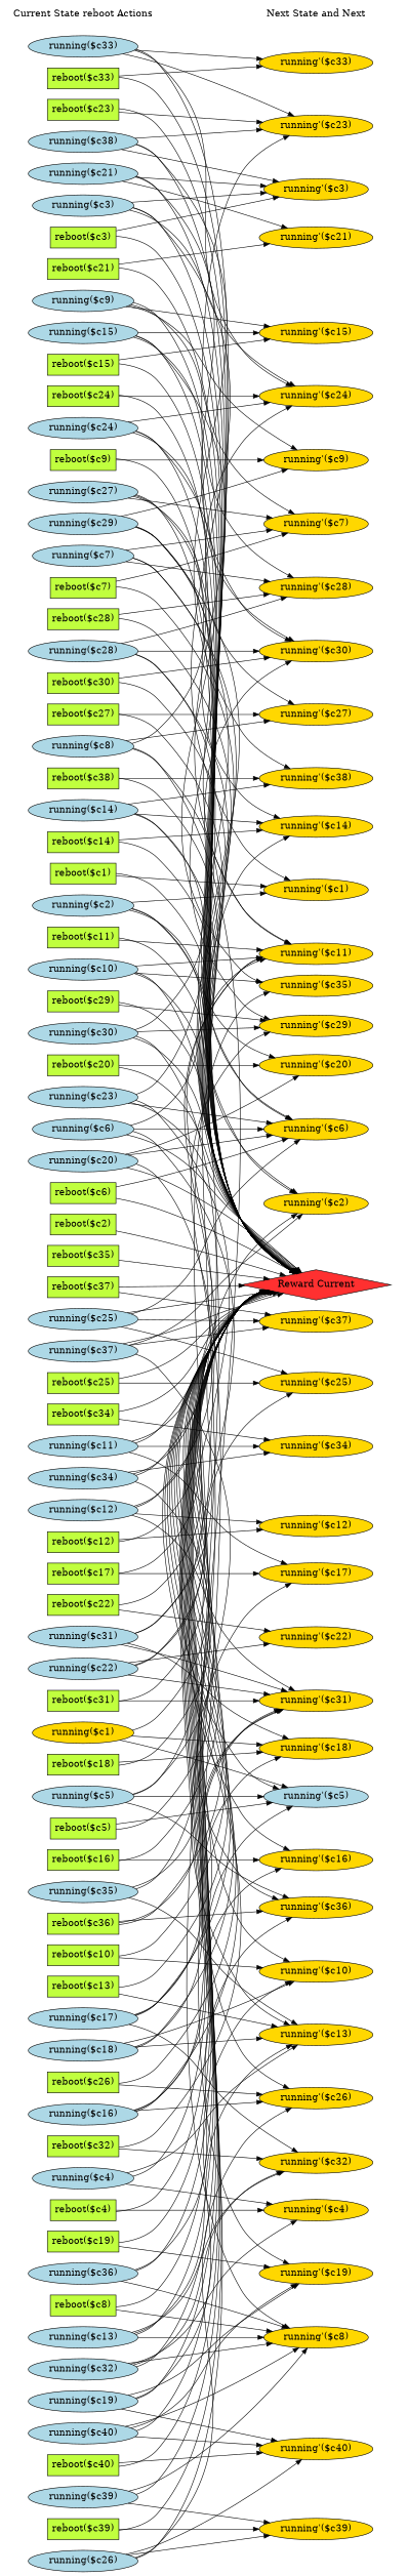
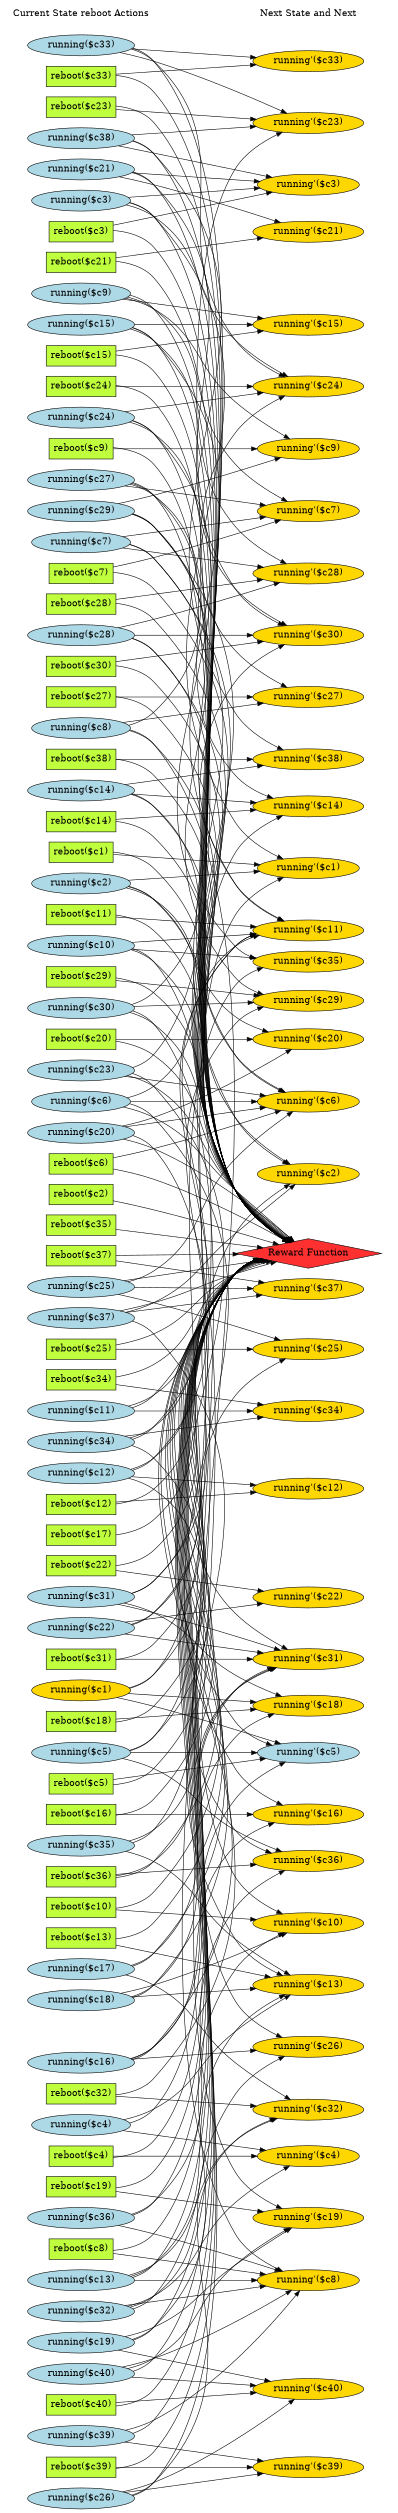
  digraph {
    fontname=Helvetica
    fontsize=16
    rankdir=LR
    ranksep=2.00
    node [color=black fillcolor=olivedrab1 fontsize=16 shape=ellipse style=filled]
    edge [color=black style=solid]
    "reboot($c9)" [height=0.5 shape=box width=1.2778]
    "running($c35)" [fillcolor=lightblue height=0.51069 width=2.1606]
    "running($c19)" [fillcolor=lightblue height=0.51069 width=2.1606]
    "running($c1)" [fillcolor=gold1 height=0.51069 width=1.9838]
    "reboot($c1)" [height=0.5 shape=box width=1.2778]
    "running($c2)" [fillcolor=lightblue height=0.51069 width=1.9838]
    "reboot($c21)" [height=0.5 shape=box width=1.3889]
    "reboot($c33)" [height=0.5 shape=box width=1.3889]
    "running($c34)" [fillcolor=lightblue height=0.51069 width=2.1606]
    "running($c22)" [fillcolor=lightblue height=0.51069 width=2.1606]
    "reboot($c17)" [height=0.5 shape=box width=1.3889]
    "running($c10)" [fillcolor=lightblue height=0.51069 width=2.1606]
    "reboot($c29)" [height=0.5 shape=box width=1.3889]
    "reboot($c8)" [height=0.5 shape=box width=1.2778]
    "running($c18)" [fillcolor=lightblue height=0.51069 width=2.1606]
    "running($c9)" [fillcolor=lightblue height=0.51069 width=1.9838]
    "reboot($c20)" [height=0.5 shape=box width=1.3889]
    "reboot($c32)" [height=0.5 shape=box width=1.3889]
    "reboot($c16)" [height=0.5 shape=box width=1.3889]
    "running($c33)" [fillcolor=lightblue height=0.51069 width=2.1606]
    "reboot($c28)" [height=0.5 shape=box width=1.3889]
    "running($c21)" [fillcolor=lightblue height=0.51069 width=2.1606]
    "running($c37)" [fillcolor=lightblue height=0.51069 width=2.1606]
    "running($c25)" [fillcolor=lightblue height=0.51069 width=2.1606]
    "running($c13)" [fillcolor=lightblue height=0.51069 width=2.1606]
    "reboot($c3)" [height=0.5 shape=box width=1.2778]
    n27 [fillcolor=white height=0.5 label="Current State reboot Actions" shape=plaintext style=bold width=2.5139]
    "running($c8)" [fillcolor=lightblue height=0.51069 width=1.9838]
    "reboot($c31)" [height=0.5 shape=box width=1.3889]
    "running($c40)" [fillcolor=lightblue height=0.51069 width=2.1606]
    "reboot($c15)" [height=0.5 shape=box width=1.3889]
    "running($c12)" [fillcolor=lightblue height=0.51069 width=2.1606]
    "reboot($c27)" [height=0.5 shape=box width=1.3889]
    "reboot($c39)" [height=0.5 shape=box width=1.3889]
    "running($c36)" [fillcolor=lightblue height=0.51069 width=2.1606]
    "running($c24)" [fillcolor=lightblue height=0.51069 width=2.1606]
    "reboot($c2)" [height=0.5 shape=box width=1.2778]
    "running($c7)" [fillcolor=lightblue height=0.51069 width=1.9838]
    "reboot($c30)" [height=0.5 shape=box width=1.3889]
    "reboot($c14)" [height=0.5 shape=box width=1.3889]
-   "reboot($c26)" [height=0.5 shape=box width=1.3889]
    "running($c23)" [fillcolor=lightblue height=0.51069 width=2.1606]
    "reboot($c38)" [height=0.5 shape=box width=1.3889]
    "running($c11)" [fillcolor=lightblue height=0.51069 width=2.1606]
    "running($c27)" [fillcolor=lightblue height=0.51069 width=2.1606]
    "running($c15)" [fillcolor=lightblue height=0.51069 width=2.1606]
    "reboot($c5)" [height=0.5 shape=box width=1.2778]
    "running($c39)" [fillcolor=lightblue height=0.51069 width=2.1606]
    "running($c6)" [fillcolor=lightblue height=0.51069 width=1.9838]
    "running($c30)" [fillcolor=lightblue height=0.51069 width=2.1606]
    "reboot($c13)" [height=0.5 shape=box width=1.3889]
    "reboot($c25)" [height=0.5 shape=box width=1.3889]
    "reboot($c37)" [height=0.5 shape=box width=1.3889]
    "running($c38)" [fillcolor=lightblue height=0.51069 width=2.1606]
    "running($c26)" [fillcolor=lightblue height=0.51069 width=2.1606]
    "running($c14)" [fillcolor=lightblue height=0.51069 width=2.1606]
    "reboot($c4)" [height=0.5 shape=box width=1.2778]
    "reboot($c40)" [height=0.5 shape=box width=1.3889]
    "running($c5)" [fillcolor=lightblue height=0.51069 width=1.9838]
    "reboot($c12)" [height=0.5 shape=box width=1.3889]
    "reboot($c24)" [height=0.5 shape=box width=1.3889]
    "reboot($c36)" [height=0.5 shape=box width=1.3889]
    "reboot($c7)" [height=0.5 shape=box width=1.2778]
    "running($c29)" [fillcolor=lightblue height=0.51069 width=2.1606]
    "running($c17)" [fillcolor=lightblue height=0.51069 width=2.1606]
    "running($c4)" [fillcolor=lightblue height=0.51069 width=1.9838]
    "reboot($c11)" [height=0.5 shape=box width=1.3889]
    "reboot($c23)" [height=0.5 shape=box width=1.3889]
    "reboot($c35)" [height=0.5 shape=box width=1.3889]
    "running($c32)" [fillcolor=lightblue height=0.51069 width=2.1606]
    "running($c20)" [fillcolor=lightblue height=0.51069 width=2.1606]
    "reboot($c19)" [height=0.5 shape=box width=1.3889]
    "running($c16)" [fillcolor=lightblue height=0.51069 width=2.1606]
    "reboot($c6)" [height=0.5 shape=box width=1.2778]
    "running($c28)" [fillcolor=lightblue height=0.51069 width=2.1606]
    "reboot($c10)" [height=0.5 shape=box width=1.3889]
    "running($c3)" [fillcolor=lightblue height=0.51069 width=1.9838]
    "reboot($c22)" [height=0.5 shape=box width=1.3889]
    "reboot($c34)" [height=0.5 shape=box width=1.3889]
    "reboot($c18)" [height=0.5 shape=box width=1.3889]
    "running($c31)" [fillcolor=lightblue height=0.51069 width=2.1606]
    "running'($c7)" [fillcolor=gold1 height=0.51069 width=2.0428]
    n83 [fillcolor=white height=0.5 label="Next State and Next" shape=plaintext style=bold width=2.25]
    "running'($c21)" [fillcolor=gold1 height=0.51069 width=2.2195]
    "running'($c33)" [fillcolor=gold1 height=0.51069 width=2.2195]
-   "running'($c17)" [fillcolor=gold1 height=0.51069 width=2.2195]
    "running'($c29)" [fillcolor=gold1 height=0.51069 width=2.2195]
    "running'($c34)" [fillcolor=gold1 height=0.51069 width=2.2195]
    "running'($c6)" [fillcolor=gold1 height=0.51069 width=2.0428]
    "running'($c10)" [fillcolor=gold1 height=0.51069 width=2.2195]
    "running'($c22)" [fillcolor=gold1 height=0.51069 width=2.2195]
    "running'($c18)" [fillcolor=gold1 height=0.51069 width=2.2195]
    "running'($c9)" [fillcolor=gold1 height=0.51069 width=2.0428]
    "running'($c31)" [fillcolor=gold1 height=0.51069 width=2.2195]
    "running'($c1)" [fillcolor=gold1 height=0.51069 width=2.0428]
    "running'($c27)" [fillcolor=gold1 height=0.51069 width=2.2195]
    "running'($c39)" [fillcolor=gold1 height=0.51069 width=2.2195]
    "running'($c15)" [fillcolor=gold1 height=0.51069 width=2.2195]
    "running'($c20)" [fillcolor=gold1 height=0.51069 width=2.2195]
    "running'($c8)" [fillcolor=gold1 height=0.51069 width=2.0428]
    "running'($c32)" [fillcolor=gold1 height=0.51069 width=2.2195]
    "running'($c16)" [fillcolor=gold1 height=0.51069 width=2.2195]
    "running'($c28)" [fillcolor=gold1 height=0.51069 width=2.2195]
    "running'($c3)" [fillcolor=gold1 height=0.51069 width=2.0428]
    "running'($c13)" [fillcolor=gold1 height=0.51069 width=2.2195]
-   "Reward Function" [fillcolor=firebrick1 height=0.72222 shape=diamond width=3.5278 label="Reward Current"]
+   "Reward Function" [fillcolor=firebrick1 height=0.72222 shape=diamond width=3.5278]
    "running'($c25)" [fillcolor=gold1 height=0.51069 width=2.2195]
    "running'($c37)" [fillcolor=gold1 height=0.51069 width=2.2195]
    "running'($c30)" [fillcolor=gold1 height=0.51069 width=2.2195]
    "running'($c2)" [fillcolor=gold1 height=0.51069 width=2.0428]
    "running'($c38)" [fillcolor=gold1 height=0.51069 width=2.2195]
    "running'($c14)" [fillcolor=gold1 height=0.51069 width=2.2195]
    "running'($c26)" [fillcolor=gold1 height=0.51069 width=2.2195]
    "running'($c23)" [fillcolor=gold1 height=0.51069 width=2.2195]
    "running'($c35)" [fillcolor=gold1 height=0.51069 width=2.2195]
    "running'($c5)" [fillcolor=lightblue height=0.51069 width=2.0428]
    "running'($c11)" [fillcolor=gold1 height=0.51069 width=2.2195]
    "running'($c19)" [fillcolor=gold1 height=0.51069 width=2.2195]
    "running'($c4)" [fillcolor=gold1 height=0.51069 width=2.0428]
    "running'($c40)" [fillcolor=gold1 height=0.51069 width=2.2195]
    "running'($c12)" [fillcolor=gold1 height=0.51069 width=2.2195]
    "running'($c24)" [fillcolor=gold1 height=0.51069 width=2.2195]
    "running'($c36)" [fillcolor=gold1 height=0.51069 width=2.2195]
    subgraph sub_1 {
      rank=same
      "reboot($c9)"
      "running($c35)"
      "running($c19)"
      "running($c1)"
      "reboot($c1)"
      "running($c2)"
      "reboot($c21)"
      "reboot($c33)"
      "running($c34)"
      "running($c22)"
      "reboot($c17)"
      "running($c10)"
      "reboot($c29)"
      "reboot($c8)"
      "running($c18)"
      "running($c9)"
      "reboot($c20)"
      "reboot($c32)"
      "reboot($c16)"
      "running($c33)"
      "reboot($c28)"
      "running($c21)"
      "running($c37)"
      "running($c25)"
      "running($c13)"
      "reboot($c3)"
      n27
      "running($c8)"
      "reboot($c31)"
      "running($c40)"
      "reboot($c15)"
      "running($c12)"
      "reboot($c27)"
      "reboot($c39)"
      "running($c36)"
      "running($c24)"
      "reboot($c2)"
      "running($c7)"
      "reboot($c30)"
      "reboot($c14)"
-     "reboot($c26)"
      "running($c23)"
      "reboot($c38)"
      "running($c11)"
      "running($c27)"
      "running($c15)"
      "reboot($c5)"
      "running($c39)"
      "running($c6)"
      "running($c30)"
      "reboot($c13)"
      "reboot($c25)"
      "reboot($c37)"
      "running($c38)"
      "running($c26)"
      "running($c14)"
      "reboot($c4)"
      "reboot($c40)"
      "running($c5)"
      "reboot($c12)"
      "reboot($c24)"
      "reboot($c36)"
      "reboot($c7)"
      "running($c29)"
      "running($c17)"
      "running($c4)"
      "reboot($c11)"
      "reboot($c23)"
      "reboot($c35)"
      "running($c32)"
      "running($c20)"
      "reboot($c19)"
      "running($c16)"
      "reboot($c6)"
      "running($c28)"
      "reboot($c10)"
      "running($c3)"
      "reboot($c22)"
      "reboot($c34)"
      "reboot($c18)"
      "running($c31)"
    }
    subgraph sub_2 {
      rank=same
      "running'($c7)"
      n83
      "running'($c21)"
      "running'($c33)"
-     "running'($c17)"
      "running'($c29)"
      "running'($c34)"
      "running'($c6)"
      "running'($c10)"
      "running'($c22)"
      "running'($c18)"
      "running'($c9)"
      "running'($c31)"
      "running'($c1)"
      "running'($c27)"
      "running'($c39)"
      "running'($c15)"
      "running'($c20)"
      "running'($c8)"
      "running'($c32)"
      "running'($c16)"
      "running'($c28)"
      "running'($c3)"
      "running'($c13)"
      "Reward Function"
      "running'($c25)"
      "running'($c37)"
      "running'($c30)"
      "running'($c2)"
      "running'($c38)"
      "running'($c14)"
      "running'($c26)"
      "running'($c23)"
      "running'($c35)"
      "running'($c5)"
      "running'($c11)"
      "running'($c19)"
      "running'($c4)"
      "running'($c40)"
      "running'($c12)"
      "running'($c24)"
      "running'($c36)"
    }
    "reboot($c9)" -> "running'($c9)"
    "reboot($c9)" -> "Reward Function" [color="" style=""]
    "running($c35)" -> "running'($c31)"
    "running($c35)" -> "running'($c13)"
    "running($c35)" -> "running'($c35)"
    "running($c19)" -> "running'($c10)"
    "running($c19)" -> "Reward Function" [color="" style=""]
    "running($c19)" -> "running'($c19)"
    "running($c19)" -> "running'($c40)"
    "running($c1)" -> "running'($c18)"
+   "running($c1)" -> "running'($c1)"
    "running($c1)" -> "Reward Function" [color="" style=""]
    "running($c1)" -> "running'($c5)"
    "reboot($c1)" -> "running'($c1)"
    "reboot($c1)" -> "Reward Function" [color="" style=""]
    "running($c2)" -> "running'($c1)"
    "running($c2)" -> "running'($c20)"
    "running($c2)" -> "Reward Function" [color="" style=""]
    "running($c2)" -> "running'($c2)"
    "reboot($c21)" -> "running'($c21)"
    "reboot($c21)" -> "Reward Function" [color="" style=""]
    "reboot($c33)" -> "running'($c33)"
    "reboot($c33)" -> "Reward Function" [color="" style=""]
    "running($c34)" -> "running'($c34)"
    "running($c34)" -> "Reward Function" [color="" style=""]
    "running($c34)" -> "running'($c11)"
    "running($c34)" -> "running'($c36)"
    "running($c22)" -> "running'($c22)"
    "running($c22)" -> "running'($c31)"
    "running($c22)" -> "Reward Function" [color="" style=""]
    "running($c22)" -> "running'($c25)"
-   "reboot($c17)" -> "running'($c17)"
    "reboot($c17)" -> "Reward Function" [color="" style=""]
    "running($c10)" -> "running'($c10)"
    "running($c10)" -> "Reward Function" [color="" style=""]
    "running($c10)" -> "running'($c35)"
    "running($c10)" -> "running'($c11)"
    "reboot($c29)" -> "running'($c29)"
    "reboot($c29)" -> "Reward Function" [color="" style=""]
    "reboot($c8)" -> "running'($c8)"
    "reboot($c8)" -> "Reward Function" [color="" style=""]
    "running($c18)" -> "running'($c10)"
    "running($c18)" -> "running'($c18)"
    "running($c18)" -> "running'($c13)"
    "running($c18)" -> "Reward Function" [color="" style=""]
    "running($c9)" -> "running'($c7)"
    "running($c9)" -> "running'($c9)"
    "running($c9)" -> "running'($c15)"
    "running($c9)" -> "Reward Function" [color="" style=""]
    "reboot($c20)" -> "running'($c20)"
    "reboot($c20)" -> "Reward Function" [color="" style=""]
    "reboot($c32)" -> "running'($c32)"
    "reboot($c32)" -> "Reward Function" [color="" style=""]
    "reboot($c16)" -> "running'($c16)"
    "reboot($c16)" -> "Reward Function" [color="" style=""]
    "running($c33)" -> "running'($c33)"
    "running($c33)" -> "Reward Function" [color="" style=""]
    "running($c33)" -> "running'($c23)"
    "running($c33)" -> "running'($c24)"
    "reboot($c28)" -> "running'($c28)"
    "reboot($c28)" -> "Reward Function" [color="" style=""]
    "running($c21)" -> "running'($c21)"
    "running($c21)" -> "running'($c3)"
    "running($c21)" -> "Reward Function" [color="" style=""]
    "running($c21)" -> "running'($c30)"
    "running($c37)" -> "running'($c13)"
    "running($c37)" -> "Reward Function" [color="" style=""]
    "running($c37)" -> "running'($c37)"
    "running($c37)" -> "running'($c2)"
    "running($c25)" -> "running'($c6)"
    "running($c25)" -> "Reward Function" [color="" style=""]
    "running($c25)" -> "running'($c25)"
    "running($c25)" -> "running'($c37)"
    "running($c13)" -> "running'($c8)"
    "running($c13)" -> "running'($c32)"
    "running($c13)" -> "running'($c13)"
    "running($c13)" -> "Reward Function" [color="" style=""]
    "reboot($c3)" -> "running'($c3)"
    "reboot($c3)" -> "Reward Function" [color="" style=""]
    n27 -> n83 [style=invis]
    "running($c8)" -> "running'($c27)"
    "running($c8)" -> "running'($c8)"
    "running($c8)" -> "Reward Function" [color="" style=""]
    "running($c8)" -> "running'($c24)"
    "reboot($c31)" -> "running'($c31)"
    "reboot($c31)" -> "Reward Function" [color="" style=""]
    "running($c40)" -> "running'($c8)"
    "running($c40)" -> "Reward Function" [color="" style=""]
    "running($c40)" -> "running'($c19)"
    "running($c40)" -> "running'($c40)"
    "reboot($c15)" -> "running'($c15)"
    "reboot($c15)" -> "Reward Function" [color="" style=""]
    "running($c12)" -> "running'($c29)"
    "running($c12)" -> "running'($c31)"
    "running($c12)" -> "Reward Function" [color="" style=""]
    "running($c12)" -> "running'($c12)"
    "reboot($c27)" -> "running'($c27)"
    "reboot($c27)" -> "Reward Function" [color="" style=""]
    "reboot($c39)" -> "running'($c39)"
    "reboot($c39)" -> "Reward Function" [color="" style=""]
    "running($c36)" -> "running'($c8)"
    "running($c36)" -> "Reward Function" [color="" style=""]
    "running($c36)" -> "running'($c36)"
    "running($c24)" -> "Reward Function" [color="" style=""]
    "running($c24)" -> "running'($c30)"
    "running($c24)" -> "running'($c35)"
    "running($c24)" -> "running'($c24)"
    "reboot($c2)" -> "Reward Function" [color="" style=""]
    "running($c7)" -> "running'($c7)"
    "running($c7)" -> "running'($c28)"
    "running($c7)" -> "Reward Function" [color="" style=""]
    "running($c7)" -> "running'($c2)"
    "reboot($c30)" -> "Reward Function" [color="" style=""]
    "reboot($c30)" -> "running'($c30)"
    "reboot($c14)" -> "Reward Function" [color="" style=""]
    "reboot($c14)" -> "running'($c14)"
-   "reboot($c26)" -> "Reward Function" [color="" style=""]
-   "reboot($c26)" -> "running'($c26)"
    "running($c23)" -> "running'($c6)"
    "running($c23)" -> "Reward Function" [color="" style=""]
    "running($c23)" -> "running'($c23)"
    "running($c23)" -> "running'($c5)"
    "reboot($c38)" -> "Reward Function" [color="" style=""]
    "reboot($c38)" -> "running'($c38)"
-   "running($c11)" -> "running'($c17)"
    "running($c11)" -> "running'($c34)"
    "running($c11)" -> "Reward Function" [color="" style=""]
    "running($c11)" -> "running'($c11)"
    "running($c27)" -> "running'($c7)"
    "running($c27)" -> "running'($c27)"
    "running($c27)" -> "Reward Function" [color="" style=""]
    "running($c27)" -> "running'($c14)"
    "running($c15)" -> "running'($c15)"
    "running($c15)" -> "running'($c28)"
    "running($c15)" -> "Reward Function" [color="" style=""]
    "running($c15)" -> "running'($c11)"
    "reboot($c5)" -> "Reward Function" [color="" style=""]
    "reboot($c5)" -> "running'($c5)"
    "running($c39)" -> "running'($c39)"
    "running($c39)" -> "running'($c8)"
    "running($c39)" -> "Reward Function" [color="" style=""]
    "running($c6)" -> "running'($c6)"
    "running($c6)" -> "running'($c16)"
    "running($c6)" -> "Reward Function" [color="" style=""]
    "running($c6)" -> "running'($c11)"
    "running($c30)" -> "running'($c29)"
    "running($c30)" -> "Reward Function" [color="" style=""]
    "running($c30)" -> "running'($c30)"
    "running($c30)" -> "running'($c26)"
    "reboot($c13)" -> "running'($c13)"
    "reboot($c13)" -> "Reward Function" [color="" style=""]
    "reboot($c25)" -> "Reward Function" [color="" style=""]
    "reboot($c25)" -> "running'($c25)"
    "reboot($c37)" -> "Reward Function" [color="" style=""]
    "reboot($c37)" -> "running'($c37)"
    "running($c38)" -> "running'($c3)"
    "running($c38)" -> "Reward Function" [color="" style=""]
    "running($c38)" -> "running'($c38)"
    "running($c38)" -> "running'($c23)"
    "running($c26)" -> "running'($c39)"
    "running($c26)" -> "Reward Function" [color="" style=""]
    "running($c26)" -> "running'($c26)"
    "running($c26)" -> "running'($c40)"
    "running($c14)" -> "running'($c6)"
    "running($c14)" -> "Reward Function" [color="" style=""]
    "running($c14)" -> "running'($c38)"
    "running($c14)" -> "running'($c14)"
    "reboot($c4)" -> "Reward Function" [color="" style=""]
    "reboot($c4)" -> "running'($c4)"
    "reboot($c40)" -> "Reward Function" [color="" style=""]
    "reboot($c40)" -> "running'($c40)"
    "running($c5)" -> "Reward Function" [color="" style=""]
    "running($c5)" -> "running'($c14)"
    "running($c5)" -> "running'($c5)"
    "running($c5)" -> "running'($c36)"
    "reboot($c12)" -> "Reward Function" [color="" style=""]
    "reboot($c12)" -> "running'($c12)"
    "reboot($c24)" -> "Reward Function" [color="" style=""]
    "reboot($c24)" -> "running'($c24)"
    "reboot($c36)" -> "running'($c31)"
    "reboot($c36)" -> "Reward Function" [color="" style=""]
    "reboot($c36)" -> "running'($c36)"
    "reboot($c7)" -> "running'($c7)"
    "reboot($c7)" -> "Reward Function" [color="" style=""]
    "running($c29)" -> "running'($c29)"
    "running($c29)" -> "running'($c9)"
    "running($c29)" -> "Reward Function" [color="" style=""]
    "running($c29)" -> "running'($c11)"
-   "running($c17)" -> "running'($c17)"
    "running($c17)" -> "running'($c31)"
    "running($c17)" -> "running'($c32)"
    "running($c17)" -> "Reward Function" [color="" style=""]
    "running($c4)" -> "running'($c13)"
    "running($c4)" -> "Reward Function" [color="" style=""]
    "running($c4)" -> "running'($c4)"
    "reboot($c11)" -> "Reward Function" [color="" style=""]
    "reboot($c11)" -> "running'($c11)"
    "reboot($c23)" -> "Reward Function" [color="" style=""]
    "reboot($c23)" -> "running'($c23)"
    "reboot($c35)" -> "Reward Function" [color="" style=""]
    "running($c32)" -> "running'($c8)"
    "running($c32)" -> "running'($c32)"
    "running($c32)" -> "Reward Function" [color="" style=""]
    "running($c32)" -> "running'($c4)"
    "running($c20)" -> "running'($c6)"
    "running($c20)" -> "running'($c20)"
    "running($c20)" -> "Reward Function" [color="" style=""]
    "running($c20)" -> "running'($c19)"
    "reboot($c19)" -> "Reward Function" [color="" style=""]
    "reboot($c19)" -> "running'($c19)"
    "running($c16)" -> "running'($c16)"
    "running($c16)" -> "Reward Function" [color="" style=""]
    "running($c16)" -> "running'($c26)"
    "running($c16)" -> "running'($c5)"
    "reboot($c6)" -> "running'($c6)"
    "reboot($c6)" -> "Reward Function" [color="" style=""]
    "running($c28)" -> "running'($c6)"
    "running($c28)" -> "running'($c28)"
    "running($c28)" -> "Reward Function" [color="" style=""]
    "running($c28)" -> "running'($c30)"
    "reboot($c10)" -> "running'($c10)"
    "reboot($c10)" -> "Reward Function" [color="" style=""]
    "running($c3)" -> "running'($c1)"
    "running($c3)" -> "running'($c3)"
    "running($c3)" -> "Reward Function" [color="" style=""]
    "running($c3)" -> "running'($c24)"
    "reboot($c22)" -> "running'($c22)"
    "reboot($c22)" -> "Reward Function" [color="" style=""]
    "reboot($c34)" -> "running'($c34)"
    "reboot($c34)" -> "Reward Function" [color="" style=""]
    "reboot($c18)" -> "running'($c18)"
    "reboot($c18)" -> "Reward Function" [color="" style=""]
    "running($c31)" -> "running'($c18)"
    "running($c31)" -> "running'($c31)"
    "running($c31)" -> "Reward Function" [color="" style=""]
    "running($c31)" -> "running'($c2)"
  }
